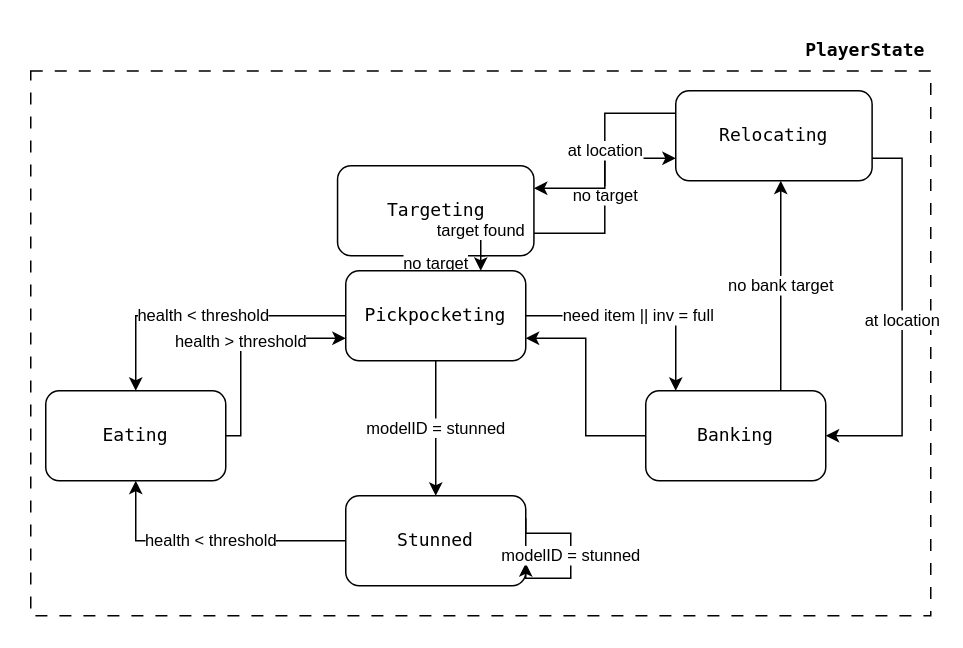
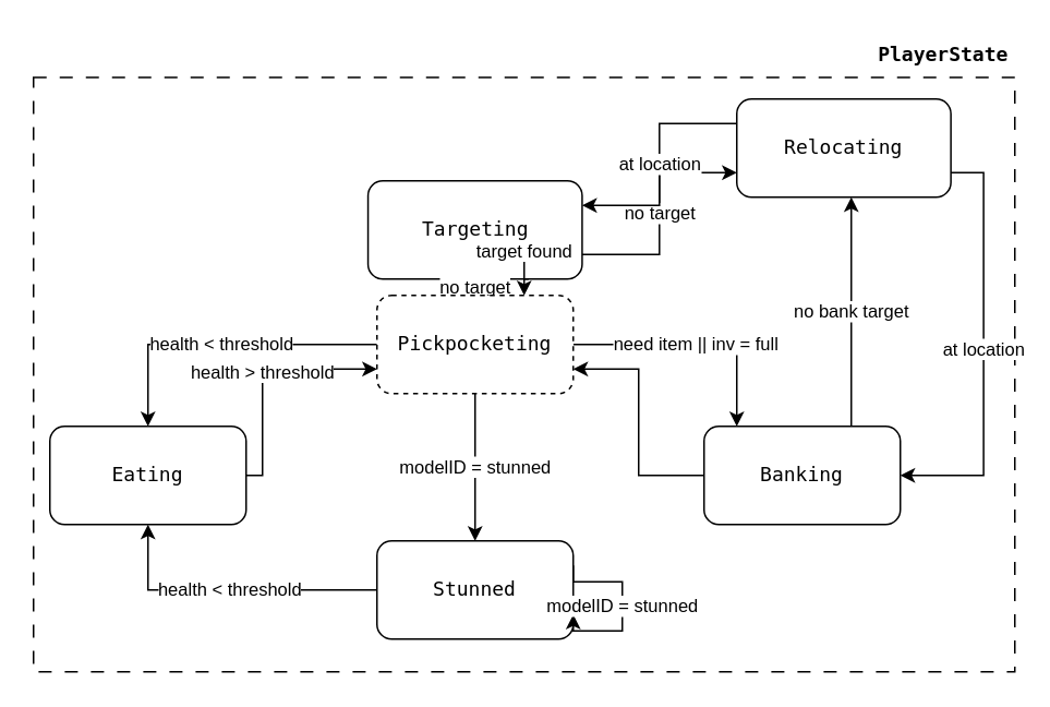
  <mxCell id="0" />
  <mxCell id="1" parent="0" />
  <mxCell id="2" value="" style="group" vertex="1" connectable="0" parent="1"><mxGeometry x="20" y="20" width="600" height="390" as="geometry" /></mxCell>
  <mxCell id="3" value="" style="rounded=0;whiteSpace=wrap;html=1;fillColor=none;dashed=1;dashPattern=8 8;" vertex="1" parent="2"><mxGeometry y="26.897" width="600" height="363.103" as="geometry" /></mxCell>
  <mxCell id="4" value="&lt;pre&gt;PlayerState&lt;/pre&gt;" style="text;html=1;strokeColor=none;fillColor=none;align=center;verticalAlign=middle;whiteSpace=wrap;rounded=0;fontStyle=1" vertex="1" parent="2"><mxGeometry x="512.727" width="87.273" height="26.897" as="geometry" /></mxCell>
  <mxCell id="5" value="no target" style="edgeStyle=orthogonalEdgeStyle;rounded=0;orthogonalLoop=1;jettySize=auto;html=1;exitX=1;exitY=0.75;exitDx=0;exitDy=0;entryX=0;entryY=0.75;entryDx=0;entryDy=0;" edge="1" parent="2" source="6" target="8"><mxGeometry relative="1" as="geometry" /></mxCell>
  <mxCell id="6" value="&lt;pre&gt;Targeting&lt;/pre&gt;" style="rounded=1;whiteSpace=wrap;html=1;" vertex="1" parent="2"><mxGeometry x="204.541" y="90" width="130.909" height="60" as="geometry" /></mxCell>
  <mxCell id="7" value="at location" style="edgeStyle=orthogonalEdgeStyle;rounded=0;orthogonalLoop=1;jettySize=auto;html=1;exitX=0;exitY=0.25;exitDx=0;exitDy=0;entryX=1;entryY=0.25;entryDx=0;entryDy=0;" edge="1" parent="2" source="8" target="6"><mxGeometry relative="1" as="geometry" /></mxCell>
  <mxCell id="8" value="&lt;pre&gt;Relocating&lt;/pre&gt;" style="rounded=1;whiteSpace=wrap;html=1;" vertex="1" parent="2"><mxGeometry x="430.003" y="40" width="130.909" height="60" as="geometry" /></mxCell>
  <mxCell id="9" value="modelID = stunned" style="edgeStyle=orthogonalEdgeStyle;rounded=0;orthogonalLoop=1;jettySize=auto;html=1;" edge="1" parent="1" source="13" target="15"><mxGeometry relative="1" as="geometry" /></mxCell>
  <mxCell id="10" value="health &amp;lt; threshold" style="edgeStyle=orthogonalEdgeStyle;rounded=0;orthogonalLoop=1;jettySize=auto;html=1;" edge="1" parent="1" source="13" target="17"><mxGeometry relative="1" as="geometry" /></mxCell>
  <mxCell id="11" value="need item || inv = full" style="edgeStyle=orthogonalEdgeStyle;rounded=0;orthogonalLoop=1;jettySize=auto;html=1;" edge="1" parent="1" source="13" target="20"><mxGeometry relative="1" as="geometry"><Array as="points"><mxPoint x="450" y="210" /></Array></mxGeometry></mxCell>
  <mxCell id="12" value="no target" style="edgeStyle=orthogonalEdgeStyle;rounded=0;orthogonalLoop=1;jettySize=auto;html=1;" edge="1" parent="1" source="13" target="6"><mxGeometry relative="1" as="geometry"><Array as="points"><mxPoint x="250" y="170" /><mxPoint x="250" y="170" /></Array></mxGeometry></mxCell>
- <mxCell id="13" value="&lt;pre&gt;Pickpocketing&lt;/pre&gt;" style="rounded=1;whiteSpace=wrap;html=1;" vertex="1" parent="1"><mxGeometry x="230" y="180" width="120" height="60" as="geometry" /></mxCell>
+ <mxCell id="13" value="&lt;pre&gt;Pickpocketing&lt;/pre&gt;" style="rounded=1;whiteSpace=wrap;html=1;dashed=1;" vertex="1" parent="1"><mxGeometry x="230" y="180" width="120" height="60" as="geometry" /></mxCell>
  <mxCell id="14" value="health &amp;lt; threshold" style="edgeStyle=orthogonalEdgeStyle;rounded=0;orthogonalLoop=1;jettySize=auto;html=1;" edge="1" parent="1" source="15" target="17"><mxGeometry relative="1" as="geometry" /></mxCell>
  <mxCell id="15" value="&lt;pre&gt;Stunned&lt;/pre&gt;" style="rounded=1;whiteSpace=wrap;html=1;" vertex="1" parent="1"><mxGeometry x="230" y="330" width="120" height="60" as="geometry" /></mxCell>
  <mxCell id="16" value="health &amp;gt; threshold" style="edgeStyle=orthogonalEdgeStyle;rounded=0;orthogonalLoop=1;jettySize=auto;html=1;entryX=0;entryY=0.75;entryDx=0;entryDy=0;" edge="1" parent="1" source="17" target="13"><mxGeometry relative="1" as="geometry"><Array as="points"><mxPoint x="160" y="290" /><mxPoint x="160" y="225" /></Array></mxGeometry></mxCell>
  <mxCell id="17" value="&lt;pre&gt;Eating&lt;/pre&gt;" style="rounded=1;whiteSpace=wrap;html=1;" vertex="1" parent="1"><mxGeometry x="30" y="260" width="120" height="60" as="geometry" /></mxCell>
  <mxCell id="18" style="edgeStyle=orthogonalEdgeStyle;rounded=0;orthogonalLoop=1;jettySize=auto;html=1;entryX=1;entryY=0.75;entryDx=0;entryDy=0;" edge="1" parent="1" source="20" target="13"><mxGeometry relative="1" as="geometry" /></mxCell>
  <mxCell id="19" value="no bank target" style="edgeStyle=orthogonalEdgeStyle;rounded=0;orthogonalLoop=1;jettySize=auto;html=1;exitX=0.75;exitY=0;exitDx=0;exitDy=0;" edge="1" parent="1" source="20" target="8"><mxGeometry relative="1" as="geometry"><Array as="points"><mxPoint x="520" y="160" /><mxPoint x="520" y="160" /></Array></mxGeometry></mxCell>
  <mxCell id="20" value="&lt;pre&gt;Banking&lt;/pre&gt;" style="rounded=1;whiteSpace=wrap;html=1;" vertex="1" parent="1"><mxGeometry x="430" y="260" width="120" height="60" as="geometry" /></mxCell>
  <mxCell id="21" value="target found" style="edgeStyle=orthogonalEdgeStyle;rounded=0;orthogonalLoop=1;jettySize=auto;html=1;exitX=0.75;exitY=1;exitDx=0;exitDy=0;entryX=0.75;entryY=0;entryDx=0;entryDy=0;" edge="1" parent="1" source="6" target="13"><mxGeometry relative="1" as="geometry"><Array as="points"><mxPoint x="320" y="150" /><mxPoint x="320" y="150" /></Array></mxGeometry></mxCell>
  <mxCell id="22" value="at location" style="edgeStyle=orthogonalEdgeStyle;rounded=0;orthogonalLoop=1;jettySize=auto;html=1;exitX=1;exitY=0.75;exitDx=0;exitDy=0;entryX=1;entryY=0.5;entryDx=0;entryDy=0;" edge="1" parent="1" source="8" target="20"><mxGeometry relative="1" as="geometry" /></mxCell>
  <mxCell id="23" value="modelID = stunned" style="edgeStyle=orthogonalEdgeStyle;rounded=0;orthogonalLoop=1;jettySize=auto;html=1;exitX=1;exitY=0.25;exitDx=0;exitDy=0;entryX=1;entryY=0.75;entryDx=0;entryDy=0;" edge="1" parent="1" source="15" target="15"><mxGeometry relative="1" as="geometry"><Array as="points"><mxPoint x="380" y="355" /><mxPoint x="380" y="385" /></Array></mxGeometry></mxCell>
